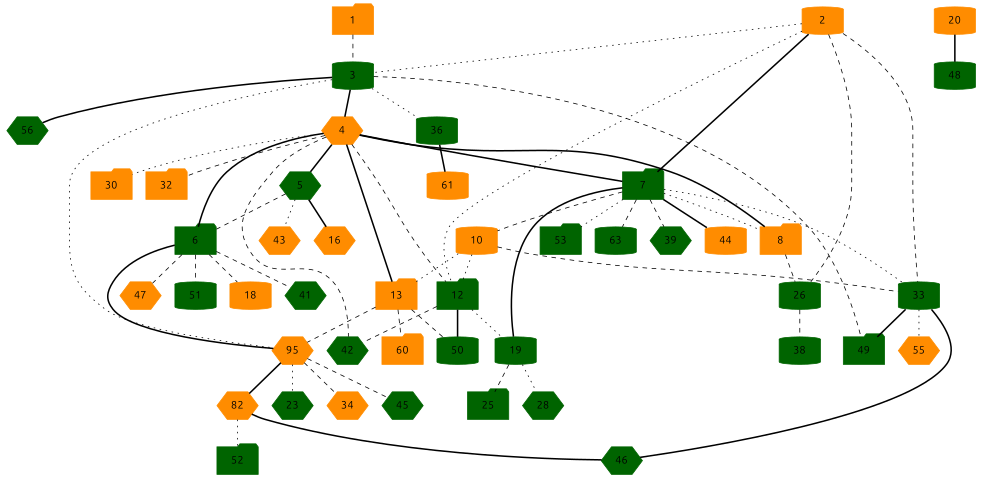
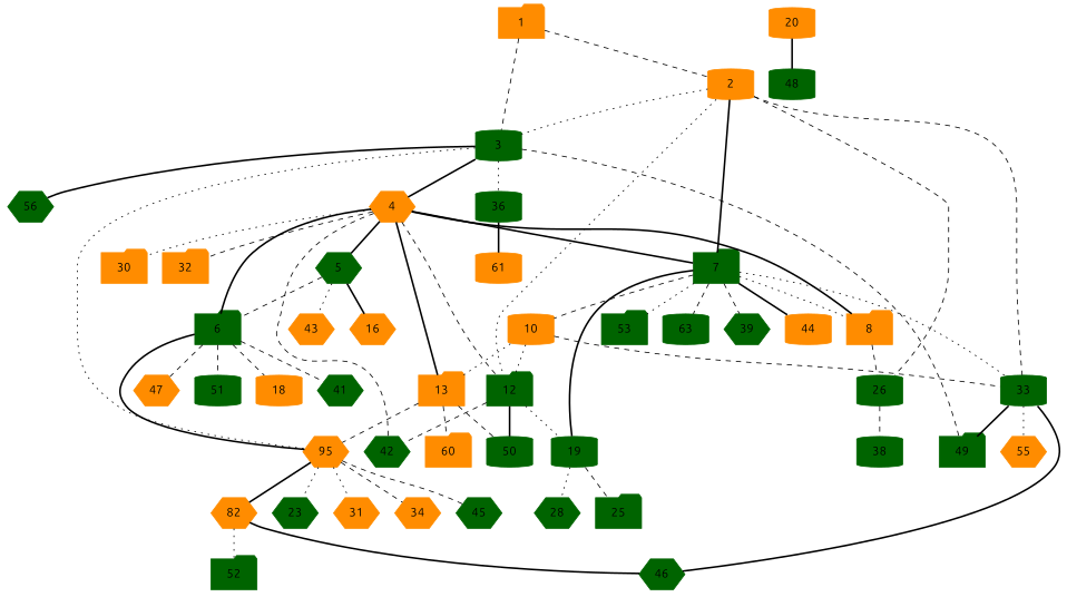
  graph {
    fontname=Ubuntu
    node [color=darkgreen fontname=Ubuntu shape=hexagon style=filled]
    edge [fontname=Ubuntu style=dashed]
    1 [color=darkorange shape=folder]
    2 [color=darkorange shape=cylinder]
    3 [shape=cylinder super="+62"]
    7 [shape=folder super="+59"]
    12 [shape=folder super="+27"]
    26 [shape=cylinder]
    33 [shape=cylinder super="+35"]
    4 [color=darkorange super="+9"]
    n9 [color=darkorange label=95 super="+40"]
    36 [shape=cylinder super="+54"]
    49 [shape=folder]
    56
    8 [color=darkorange shape=folder super="+21"]
    10 [color=darkorange shape=cylinder super="+11"]
    19 [shape=cylinder super="+58"]
    39
    44 [color=darkorange shape=cylinder]
    53 [shape=folder]
    63 [shape=cylinder]
    42 [super="+64"]
    50 [shape=cylinder]
    20 [color=darkorange shape=cylinder super="+24"]
    48 [shape=cylinder]
    38 [shape=cylinder]
    46
    55 [color=darkorange]
    5
    6 [shape=folder super="+57"]
    13 [color=darkorange shape=folder super="+14"]
    30 [color=darkorange shape=folder]
    32 [color=darkorange shape=folder]
    n32 [color=darkorange label=82 super="+37"]
    23
+   31 [color=darkorange]
    34 [color=darkorange]
    45
    61 [color=darkorange shape=cylinder]
    16 [color=darkorange super="+17"]
    43 [color=darkorange]
    18 [color=darkorange shape=cylinder]
    41
    47 [color=darkorange]
    51 [shape=cylinder]
    60 [color=darkorange shape=folder]
    25 [shape=folder]
    28 [super="+29"]
    52 [shape=folder]
+   1 -- 2
    1 -- 3
    2 -- 3 [style=dotted]
    2 -- 7 [style=bold]
    2 -- 12 [style=dotted]
    2 -- 26
    2 -- 33
    3 -- 4 [style=bold]
    3 -- n9 [style=dotted]
    3 -- 36 [style=dotted]
    3 -- 49
    3 -- 56 [style=bold]
    7 -- 33 [style=dotted]
    7 -- 8 [style=dotted]
    7 -- 10
    7 -- 19 [style=bold]
    7 -- 39
    7 -- 44 [style=bold]
    7 -- 53 [style=dotted]
    7 -- 63
    12 -- 19 [style=dotted]
    12 -- 42
    12 -- 50 [style=bold]
    26 -- 38
    33 -- 49 [style=bold]
    33 -- 46 [style=bold]
    33 -- 55 [style=dotted]
    4 -- 7 [style=bold]
    4 -- 12
    4 -- 8 [style=bold]
    4 -- 42
    4 -- 5 [style=bold]
    4 -- 6 [style=bold]
    4 -- 13 [style=bold]
    4 -- 30 [style=dotted]
    4 -- 32
    n9 -- n32 [style=bold]
    n9 -- 23 [style=dotted]
+   n9 -- 31 [style=dotted]
    n9 -- 34
    n9 -- 45
    36 -- 61 [style=bold]
    8 -- 26
    10 -- 12 [style=dotted weight=2]
    10 -- 33
    10 -- 13 [style=dotted]
    19 -- 25
    19 -- 28 [style=dotted]
    20 -- 48 [style=bold]
    5 -- 6
    5 -- 16 [style=bold]
    5 -- 43 [style=dotted]
    6 -- n9 [style=bold]
    6 -- 18
    6 -- 41
    6 -- 47
    6 -- 51
    13 -- n9 [weight=2]
    13 -- 50
    13 -- 60
    n32 -- 46 [style=bold]
    n32 -- 52 [style=dotted]
  }
